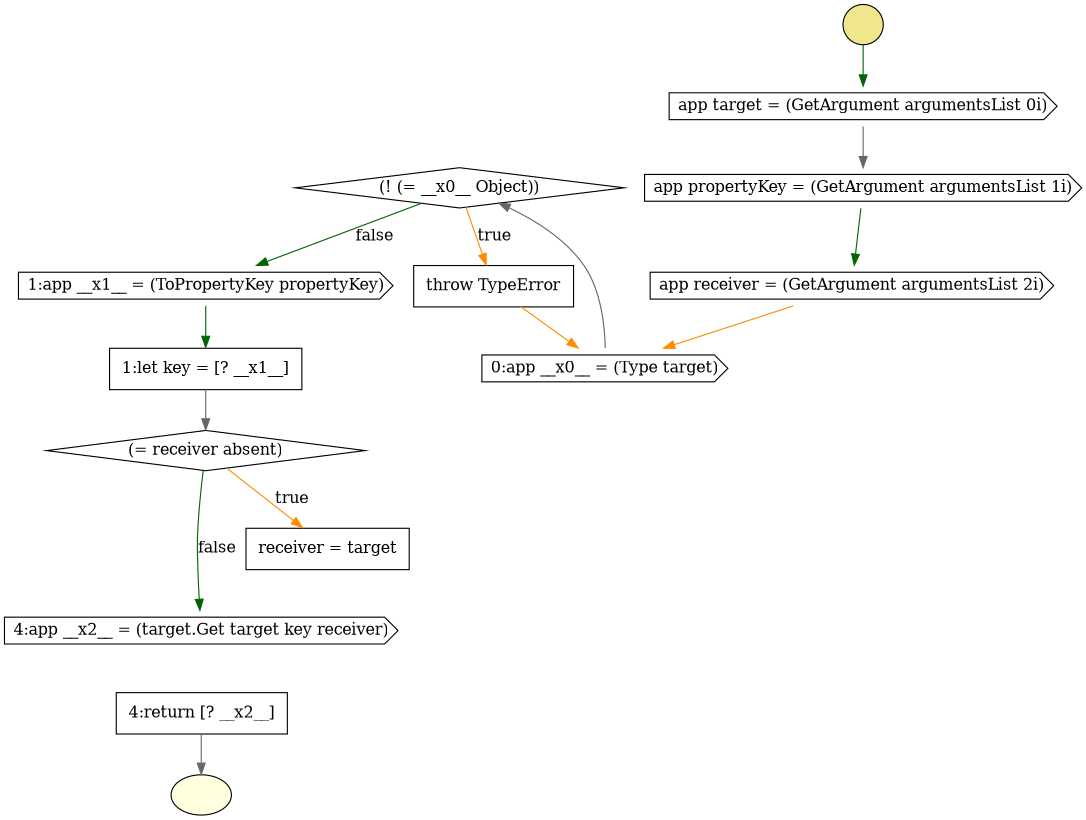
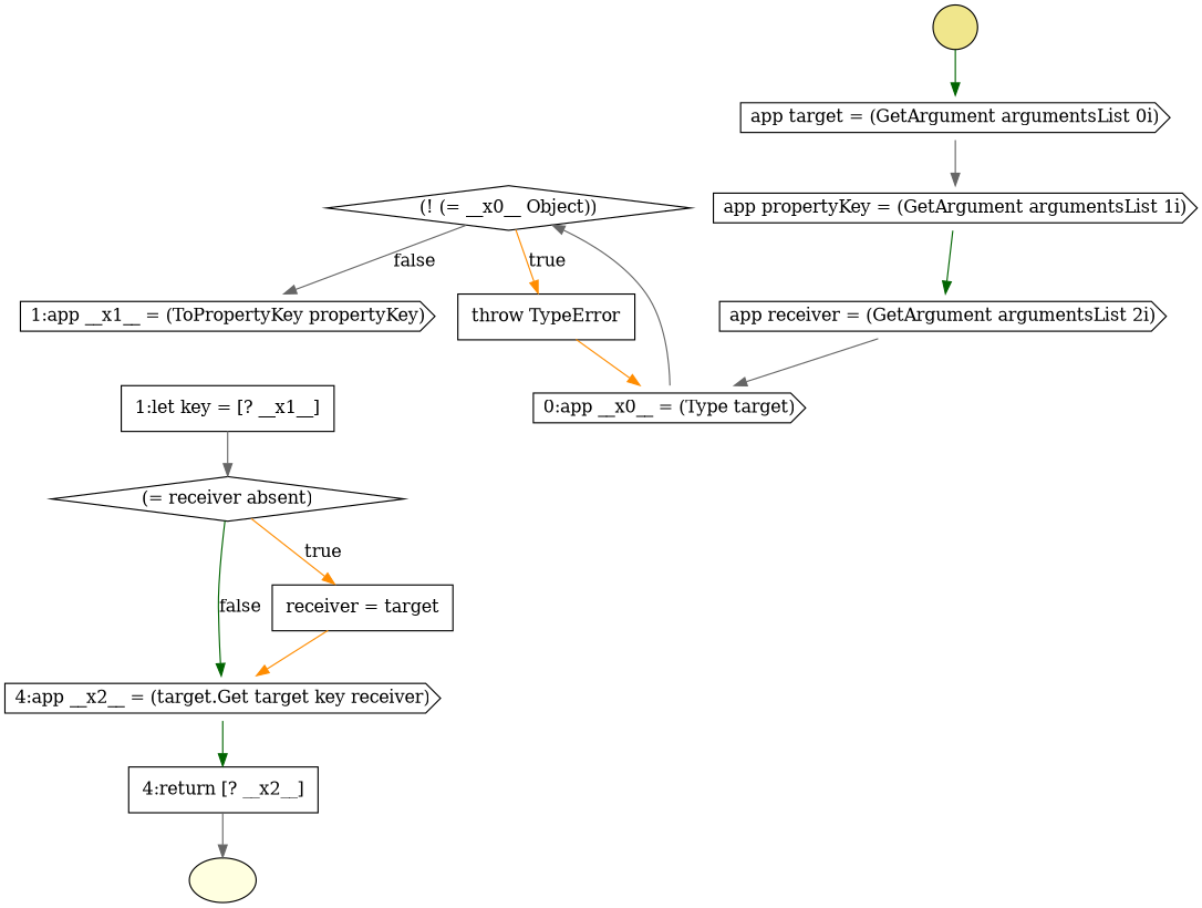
  digraph {
    node [color=black fillcolor=white shape=cds style=filled]
    edge [color=gray40]
    n1 [label=<<font color="black">     <table border="0" cellborder="1" cellspacing="0" cellpadding="10">       <tr><td align="left">1:let key = [? __x1__]</td></tr>     </table>   </font>> margin=0 shape=none]
    n2 [label=<<font color="black">(= receiver absent)</font>> shape=diamond]
    n3 [label=<<font color="black">4:app __x2__ = (target.Get target key receiver)</font>>]
    n4 [label=<<font color="black">     <table border="0" cellborder="1" cellspacing="0" cellpadding="10">       <tr><td align="left">receiver = target</td></tr>     </table>   </font>> margin=0 shape=none]
    n5 [label=<<font color="black">     <table border="0" cellborder="1" cellspacing="0" cellpadding="10">       <tr><td align="left">4:return [? __x2__]</td></tr>     </table>   </font>> margin=0 shape=none]
    n6 [fillcolor=lightyellow label=" " shape=ellipse]
    n7 [label=<<font color="black">app receiver = (GetArgument argumentsList 2i)</font>>]
    n8 [label=<<font color="black">0:app __x0__ = (Type target)</font>>]
    n9 [label=<<font color="black">(! (= __x0__ Object))</font>> shape=diamond]
    n10 [label=<<font color="black">1:app __x1__ = (ToPropertyKey propertyKey)</font>>]
    n11 [label=<<font color="black">     <table border="0" cellborder="1" cellspacing="0" cellpadding="10">       <tr><td align="left">throw TypeError</td></tr>     </table>   </font>> margin=0 shape=none]
    n12 [label=<<font color="black">app target = (GetArgument argumentsList 0i)</font>>]
    n13 [label=<<font color="black">app propertyKey = (GetArgument argumentsList 1i)</font>>]
    n14 [fillcolor=khaki label=" " shape=circle]
    n1 -> n2
    n2 -> n3 [color=darkgreen label=<<font color="black">false</font>>]
    n2 -> n4 [color=darkorange label=<<font color="black">true</font>>]
+   n3 -> n5 [color=darkgreen]
+   n4 -> n3 [color=darkorange]
    n5 -> n6
-   n7 -> n8 [color=darkorange]
+   n7 -> n8
    n8 -> n9
-   n9 -> n10 [color=darkgreen label=<<font color="black">false</font>>]
+   n9 -> n10 [label=<<font color="black">false</font>>]
    n9 -> n11 [color=darkorange label=<<font color="black">true</font>>]
-   n10 -> n1 [color=darkgreen]
    n11 -> n8 [color=darkorange]
    n12 -> n13
    n13 -> n7 [color=darkgreen]
    n14 -> n12 [color=darkgreen]
  }
